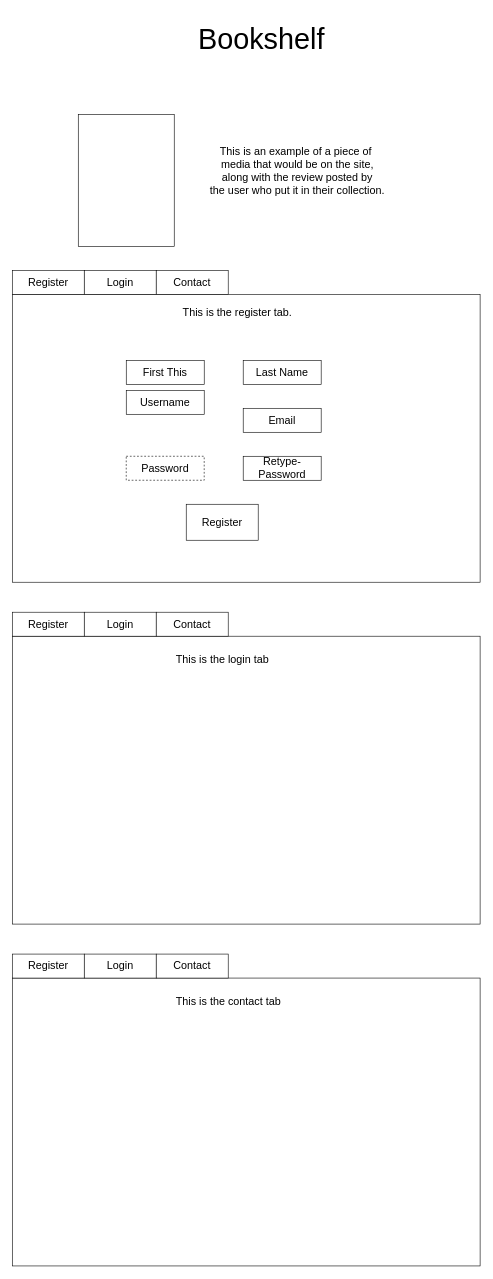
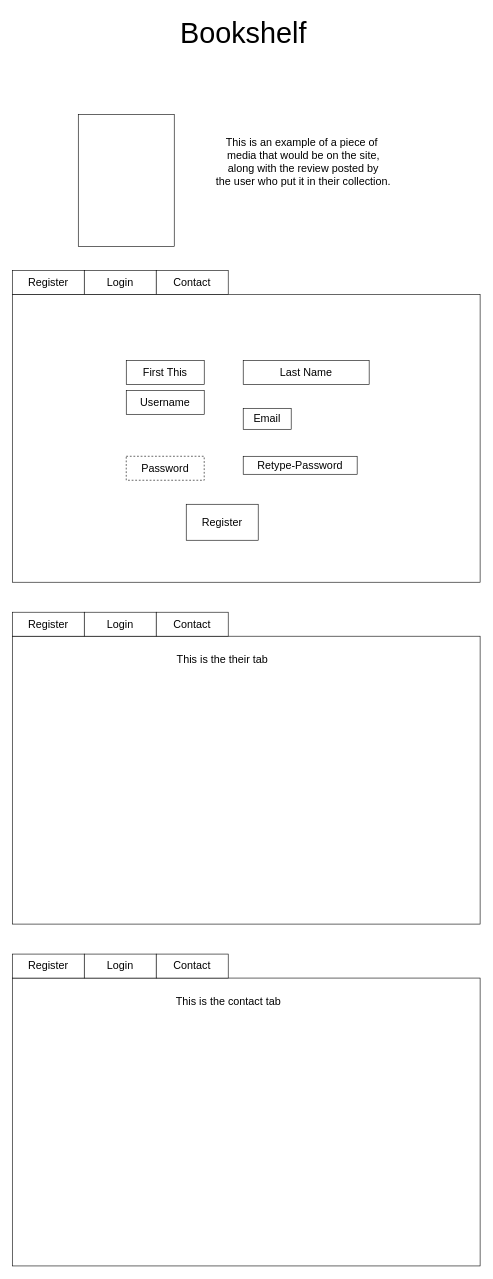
  <mxCell id="0" />
  <mxCell id="1" parent="0" />
- <mxCell id="2" value="&lt;font style=&quot;font-size: 48px;&quot;&gt;Bookshelf&lt;/font&gt;" style="text;html=1;align=center;verticalAlign=middle;resizable=0;points=[];autosize=1;strokeColor=none;fillColor=none;" parent="1" vertex="1"><mxGeometry x="320" y="30" width="230" height="70" as="geometry" /></mxCell>
+ <mxCell id="2" value="&lt;font style=&quot;font-size: 48px;&quot;&gt;Bookshelf&lt;/font&gt;" style="text;html=1;align=center;verticalAlign=middle;resizable=0;points=[];autosize=1;strokeColor=none;fillColor=none;" parent="1" vertex="1"><mxGeometry x="290" y="20" width="230" height="70" as="geometry" /></mxCell>
  <mxCell id="3" value="" style="whiteSpace=wrap;html=1;fontSize=18;" parent="1" vertex="1"><mxGeometry x="130" y="190" width="160" height="220" as="geometry" /></mxCell>
- <mxCell id="4" value="This is an example of a piece of&amp;nbsp;&lt;br&gt;media that would be on the site,&lt;br&gt;along with the review posted by&lt;br&gt;the user who put it in their collection." style="text;html=1;align=center;verticalAlign=middle;resizable=0;points=[];autosize=1;strokeColor=none;fillColor=none;fontSize=18;" parent="1" vertex="1"><mxGeometry x="340" y="235" width="310" height="100" as="geometry" /></mxCell>
+ <mxCell id="4" value="This is an example of a piece of&amp;nbsp;&lt;br&gt;media that would be on the site,&lt;br&gt;along with the review posted by&lt;br&gt;the user who put it in their collection." style="text;html=1;align=center;verticalAlign=middle;resizable=0;points=[];autosize=1;strokeColor=none;fillColor=none;fontSize=18;" parent="1" vertex="1"><mxGeometry x="350" y="220" width="310" height="100" as="geometry" /></mxCell>
  <mxCell id="5" value="" style="whiteSpace=wrap;html=1;fontSize=18;" parent="1" vertex="1"><mxGeometry x="20" y="490" width="780" height="480" as="geometry" /></mxCell>
  <mxCell id="6" value="Register" style="whiteSpace=wrap;html=1;fontSize=18;" parent="1" vertex="1"><mxGeometry x="20" y="450" width="120" height="40" as="geometry" /></mxCell>
  <mxCell id="7" value="Login" style="whiteSpace=wrap;html=1;fontSize=18;" parent="1" vertex="1"><mxGeometry x="140" y="450" width="120" height="40" as="geometry" /></mxCell>
  <mxCell id="8" value="Contact" style="whiteSpace=wrap;html=1;fontSize=18;" parent="1" vertex="1"><mxGeometry x="260" y="450" width="120" height="40" as="geometry" /></mxCell>
  <mxCell id="9" value="" style="whiteSpace=wrap;html=1;fontSize=18;" parent="1" vertex="1"><mxGeometry x="20" y="1060" width="780" height="480" as="geometry" /></mxCell>
  <mxCell id="10" value="Register" style="whiteSpace=wrap;html=1;fontSize=18;" parent="1" vertex="1"><mxGeometry x="20" y="1020" width="120" height="40" as="geometry" /></mxCell>
  <mxCell id="11" value="Login" style="whiteSpace=wrap;html=1;fontSize=18;" parent="1" vertex="1"><mxGeometry x="140" y="1020" width="120" height="40" as="geometry" /></mxCell>
  <mxCell id="12" value="Contact" style="whiteSpace=wrap;html=1;fontSize=18;" parent="1" vertex="1"><mxGeometry x="260" y="1020" width="120" height="40" as="geometry" /></mxCell>
  <mxCell id="13" value="" style="whiteSpace=wrap;html=1;fontSize=18;" parent="1" vertex="1"><mxGeometry x="20" y="1630" width="780" height="480" as="geometry" /></mxCell>
  <mxCell id="14" value="Register" style="whiteSpace=wrap;html=1;fontSize=18;" parent="1" vertex="1"><mxGeometry x="20" y="1590" width="120" height="40" as="geometry" /></mxCell>
  <mxCell id="15" value="Login" style="whiteSpace=wrap;html=1;fontSize=18;" parent="1" vertex="1"><mxGeometry x="140" y="1590" width="120" height="40" as="geometry" /></mxCell>
  <mxCell id="16" value="Contact" style="whiteSpace=wrap;html=1;fontSize=18;" parent="1" vertex="1"><mxGeometry x="260" y="1590" width="120" height="40" as="geometry" /></mxCell>
- <mxCell id="17" value="This is the register tab." style="text;html=1;align=center;verticalAlign=middle;resizable=0;points=[];autosize=1;strokeColor=none;fillColor=none;fontSize=18;" parent="1" vertex="1"><mxGeometry x="290" y="500" width="210" height="40" as="geometry" /></mxCell>
- <mxCell id="18" value="Email" style="whiteSpace=wrap;html=1;fontSize=18;" parent="1" vertex="1"><mxGeometry x="405" y="680" width="130" height="40" as="geometry" /></mxCell>
+ <mxCell id="18" value="Email" style="whiteSpace=wrap;html=1;fontSize=18;" parent="1" vertex="1"><mxGeometry x="405" y="680" width="80" height="35" as="geometry" /></mxCell>
  <mxCell id="19" value="Username" style="whiteSpace=wrap;html=1;fontSize=18;" parent="1" vertex="1"><mxGeometry x="210" y="650" width="130" height="40" as="geometry" /></mxCell>
- <mxCell id="20" value="Last Name" style="whiteSpace=wrap;html=1;fontSize=18;" parent="1" vertex="1"><mxGeometry x="405" y="600" width="130" height="40" as="geometry" /></mxCell>
+ <mxCell id="20" value="Last Name" style="whiteSpace=wrap;html=1;fontSize=18;" parent="1" vertex="1"><mxGeometry x="405" y="600" width="210" height="40" as="geometry" /></mxCell>
  <mxCell id="21" value="First This" style="whiteSpace=wrap;html=1;fontSize=18;" parent="1" vertex="1"><mxGeometry x="210" y="600" width="130" height="40" as="geometry" /></mxCell>
  <mxCell id="22" value="Password" style="whiteSpace=wrap;html=1;fontSize=18;dashed=1;" parent="1" vertex="1"><mxGeometry x="210" y="760" width="130" height="40" as="geometry" /></mxCell>
- <mxCell id="23" value="Retype-Password" style="whiteSpace=wrap;html=1;fontSize=18;" parent="1" vertex="1"><mxGeometry x="405" y="760" width="130" height="40" as="geometry" /></mxCell>
+ <mxCell id="23" value="Retype-Password" style="whiteSpace=wrap;html=1;fontSize=18;" parent="1" vertex="1"><mxGeometry x="405" y="760" width="190" height="30" as="geometry" /></mxCell>
  <mxCell id="24" value="Register" style="whiteSpace=wrap;html=1;fontSize=18;" parent="1" vertex="1"><mxGeometry x="310" y="840" width="120" height="60" as="geometry" /></mxCell>
- <mxCell id="25" value="This is the login tab" style="text;html=1;align=center;verticalAlign=middle;resizable=0;points=[];autosize=1;strokeColor=none;fillColor=none;fontSize=18;" parent="1" vertex="1"><mxGeometry x="280" y="1080" width="180" height="40" as="geometry" /></mxCell>
+ <mxCell id="25" value="This is the their tab" style="text;html=1;align=center;verticalAlign=middle;resizable=0;points=[];autosize=1;strokeColor=none;fillColor=none;fontSize=18;" parent="1" vertex="1"><mxGeometry x="280" y="1080" width="180" height="40" as="geometry" /></mxCell>
  <mxCell id="26" value="This is the contact tab" style="text;html=1;align=center;verticalAlign=middle;resizable=0;points=[];autosize=1;strokeColor=none;fillColor=none;fontSize=18;" parent="1" vertex="1"><mxGeometry x="280" y="1650" width="200" height="40" as="geometry" /></mxCell>
